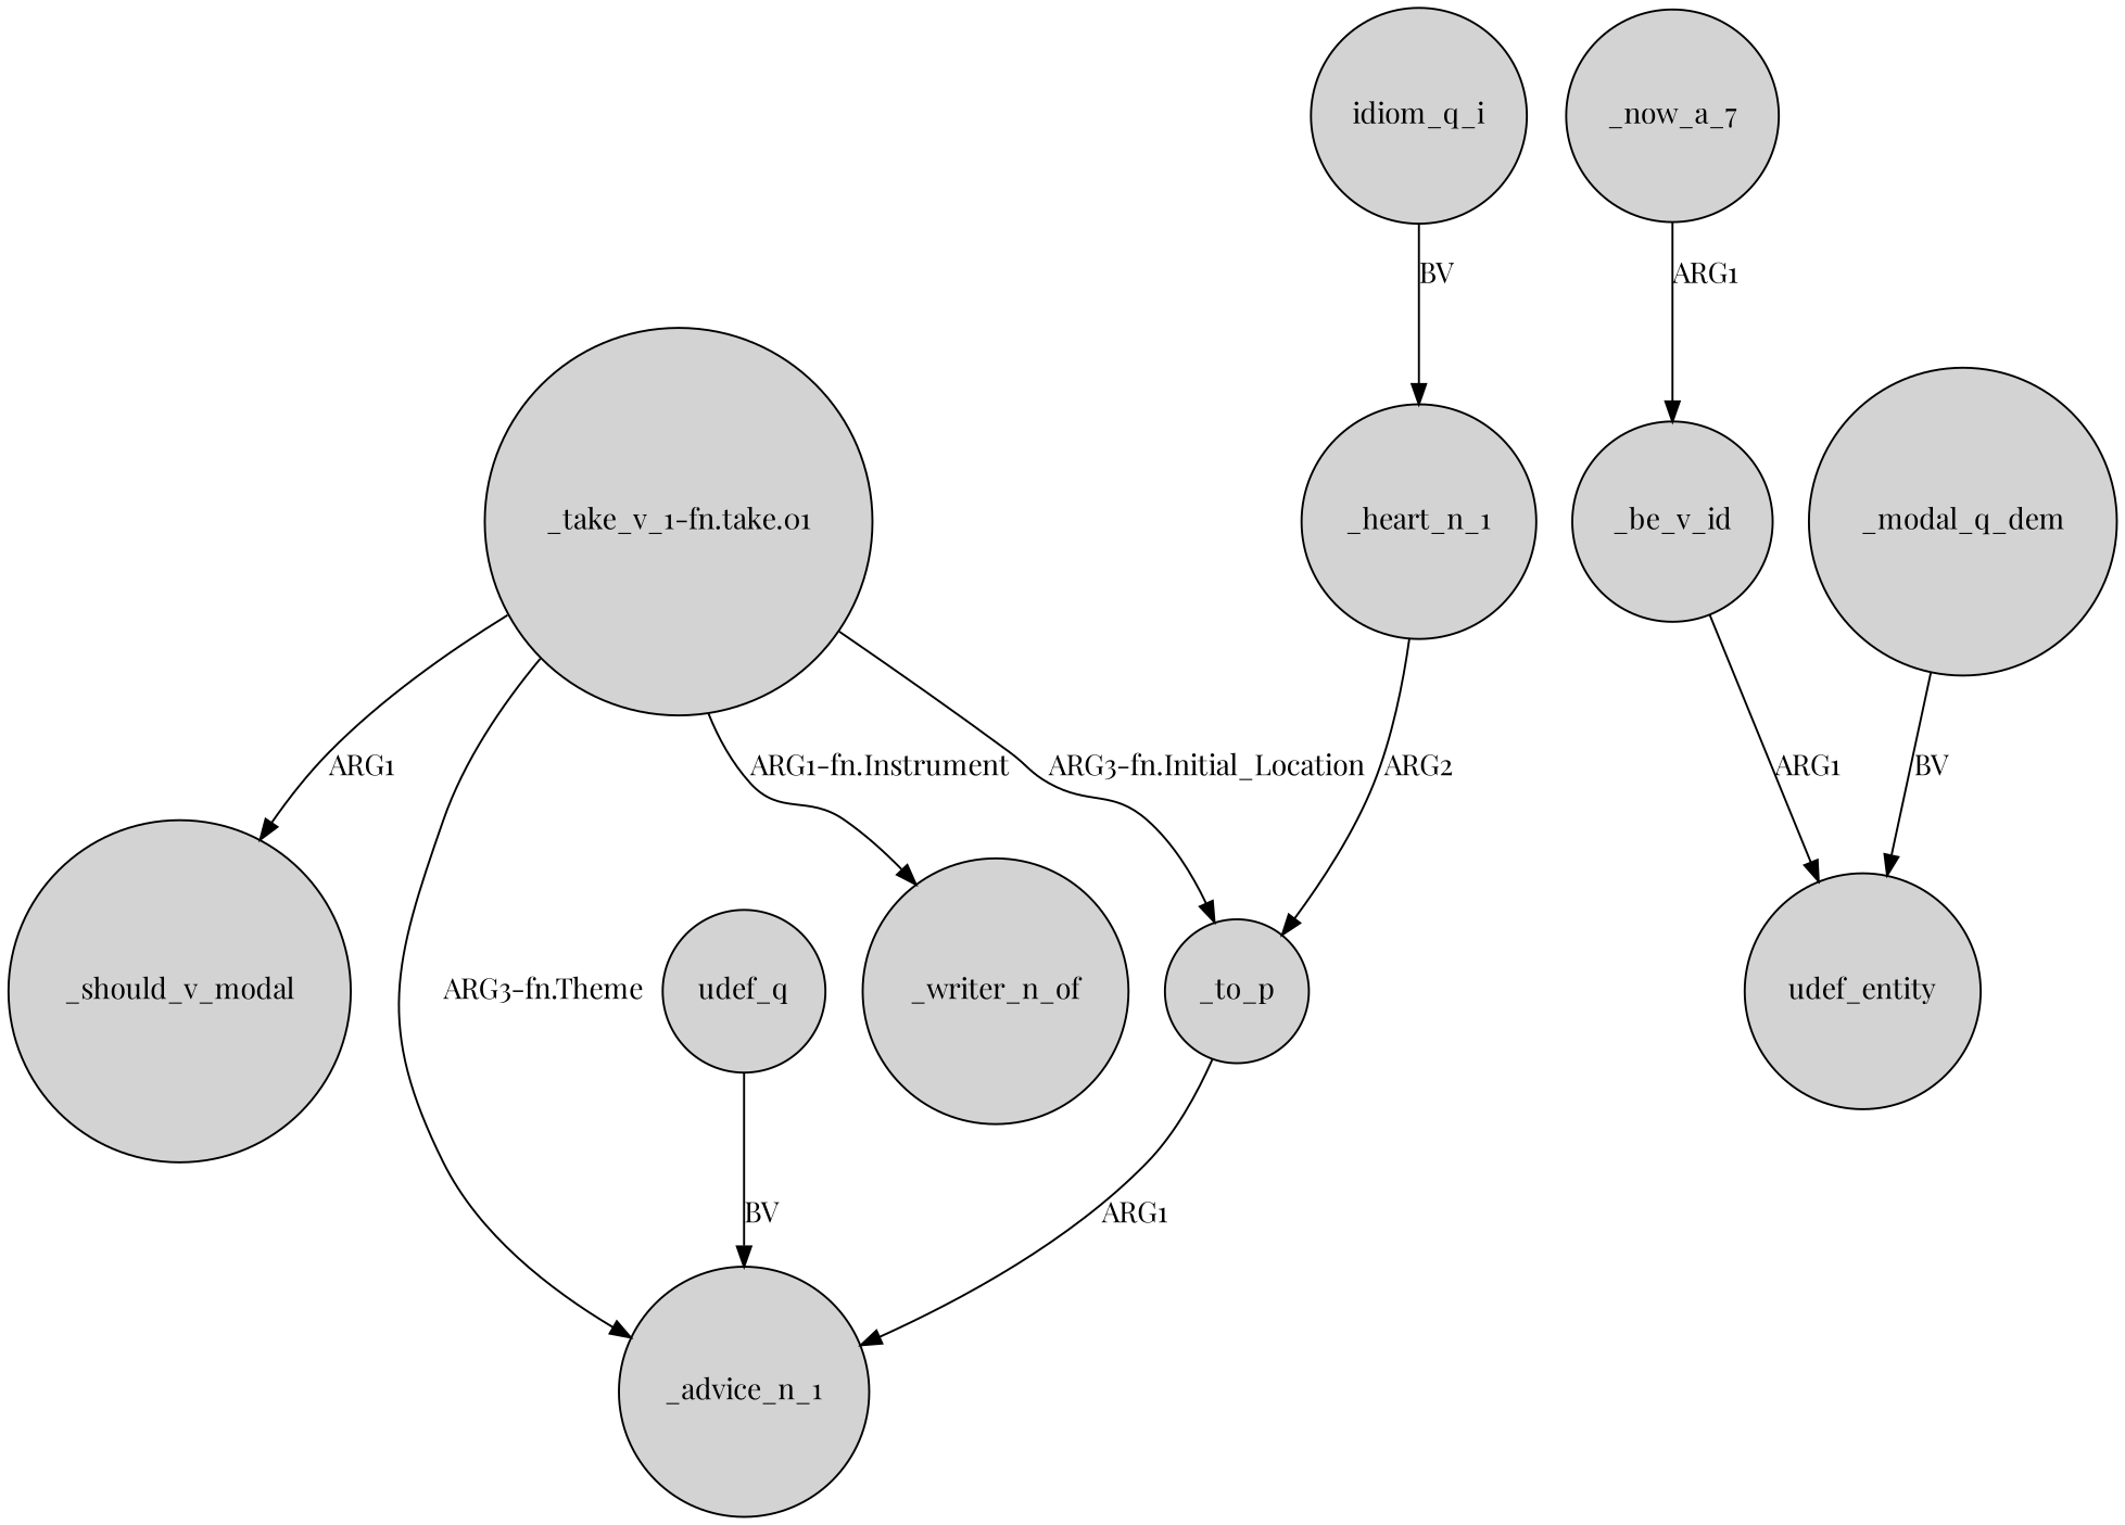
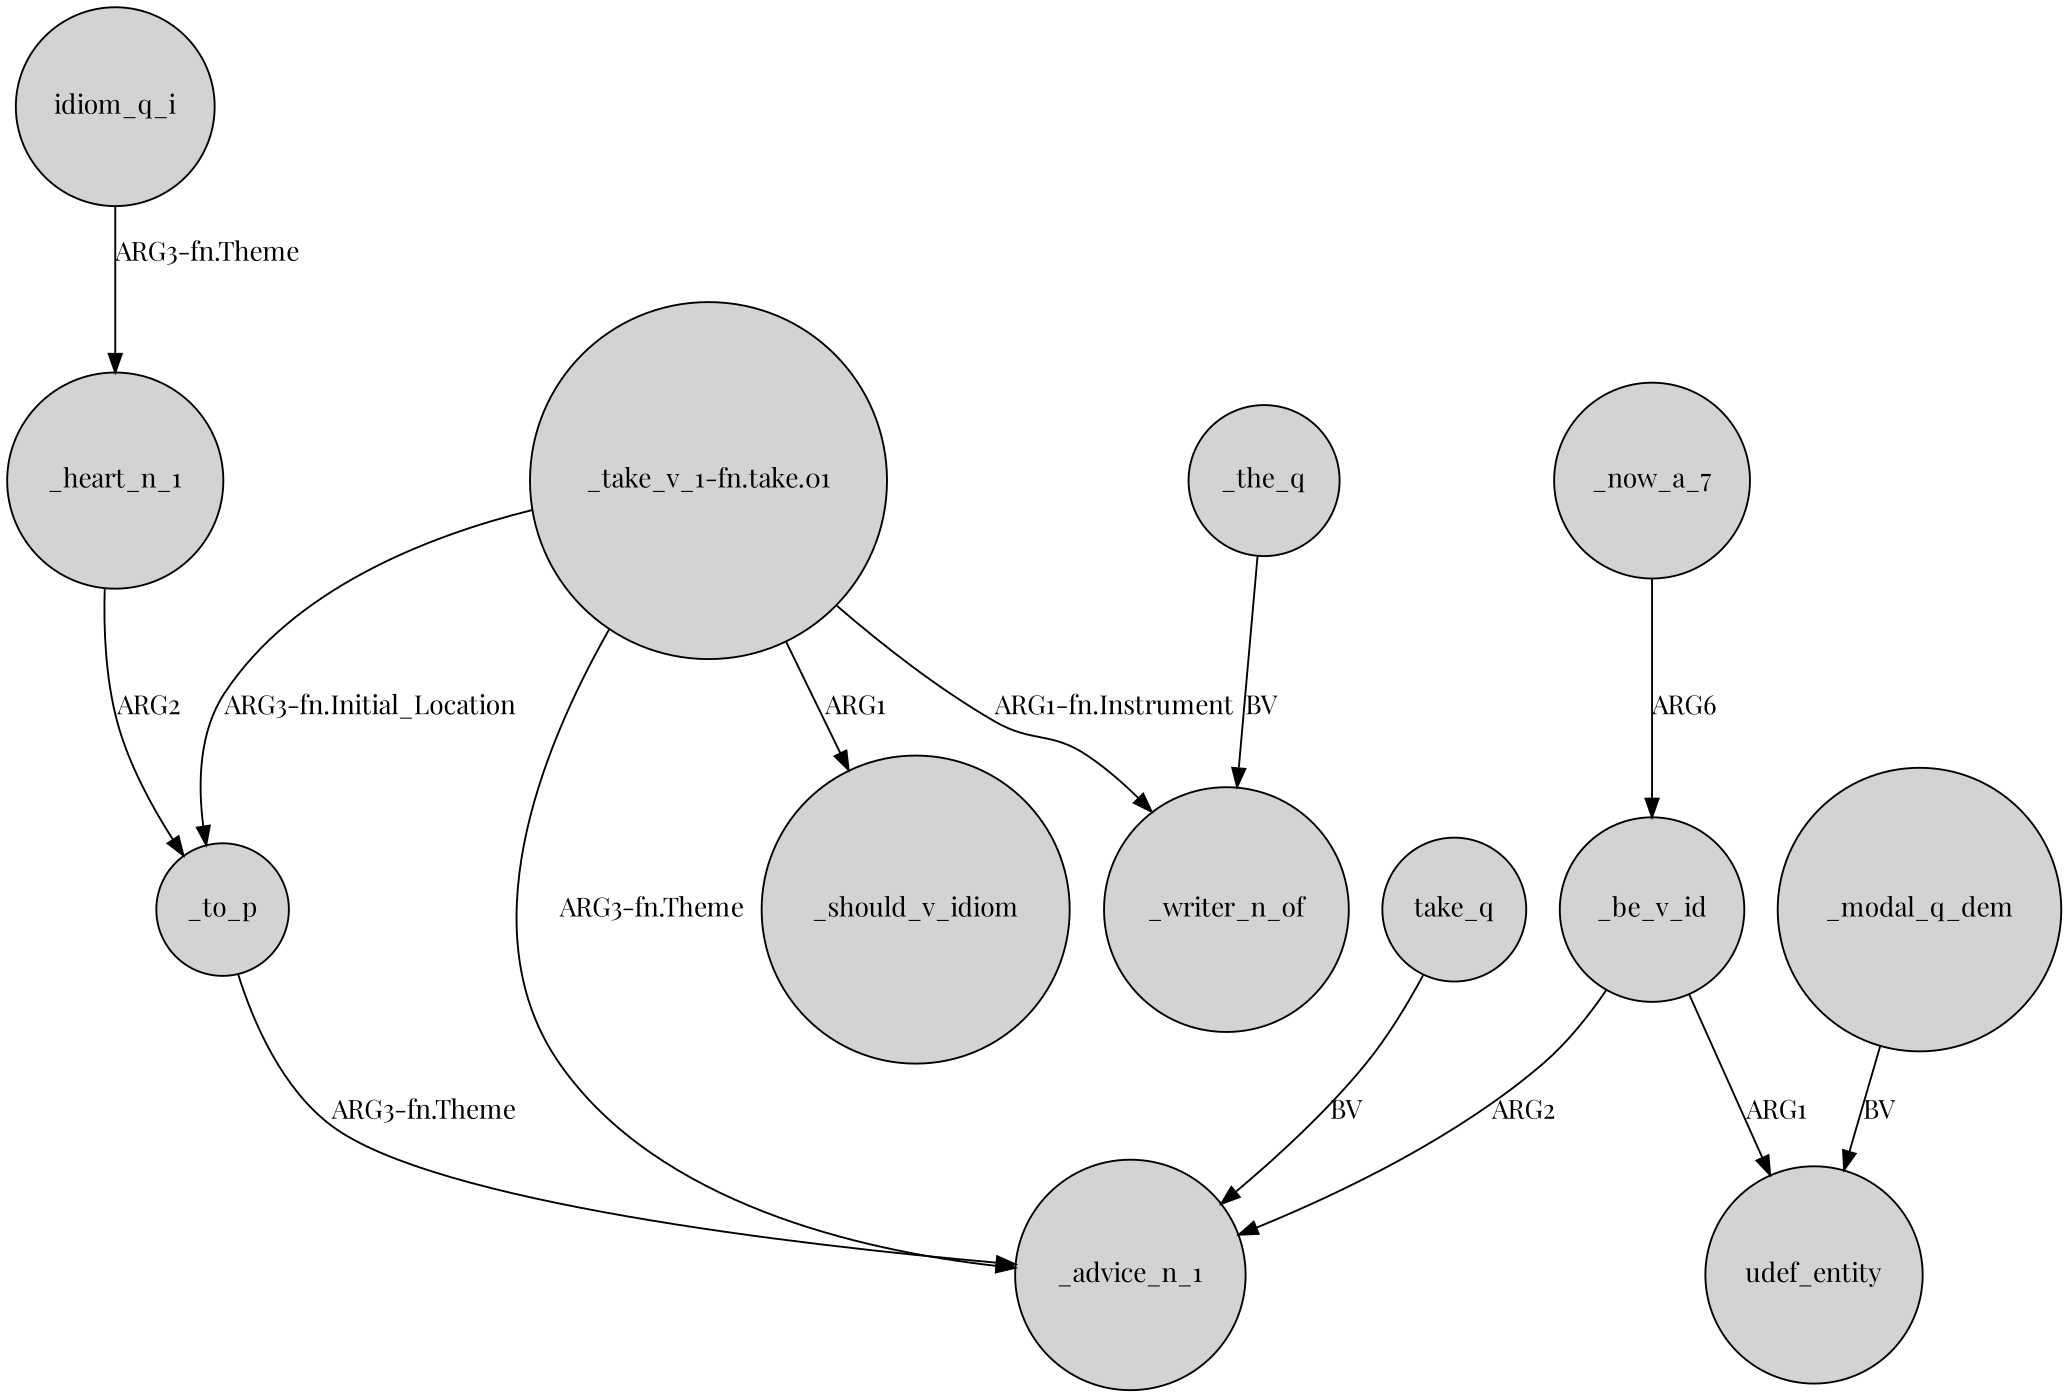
  digraph {
    fontname="Playfair Display"
    node [fontname="Playfair Display" shape=circle style=filled]
    edge [fontname="Playfair Display"]
    "_take_v_1-fn.take.01"
    _advice_n_1
    _writer_n_of
    _to_p
-   _should_v_modal
+   _should_v_modal [label=_should_v_idiom]
    n6 [label=_now_a_7]
    _be_v_id
    n8 [label=udef_entity]
    idiom_q_i
    _heart_n_1
-   udef_q
+   udef_q [label=take_q]
    n12 [label=_modal_q_dem]
+   _the_q
    "_take_v_1-fn.take.01" -> _advice_n_1 [label="ARG3-fn.Theme"]
    "_take_v_1-fn.take.01" -> _writer_n_of [label="ARG1-fn.Instrument"]
    "_take_v_1-fn.take.01" -> _to_p [label="ARG3-fn.Initial_Location"]
    "_take_v_1-fn.take.01" -> _should_v_modal [label=ARG1]
-   _to_p -> _advice_n_1 [label=ARG1]
-   n6 -> _be_v_id [label=ARG1]
+   _to_p -> _advice_n_1 [label="ARG3-fn.Theme"]
+   n6 -> _be_v_id [label=ARG6]
+   _be_v_id -> _advice_n_1 [label=ARG2]
    _be_v_id -> n8 [label=ARG1]
-   idiom_q_i -> _heart_n_1 [label=BV]
+   idiom_q_i -> _heart_n_1 [label="ARG3-fn.Theme"]
    _heart_n_1 -> _to_p [label=ARG2]
    udef_q -> _advice_n_1 [label=BV]
    n12 -> n8 [label=BV]
+   _the_q -> _writer_n_of [label=BV]
  }
